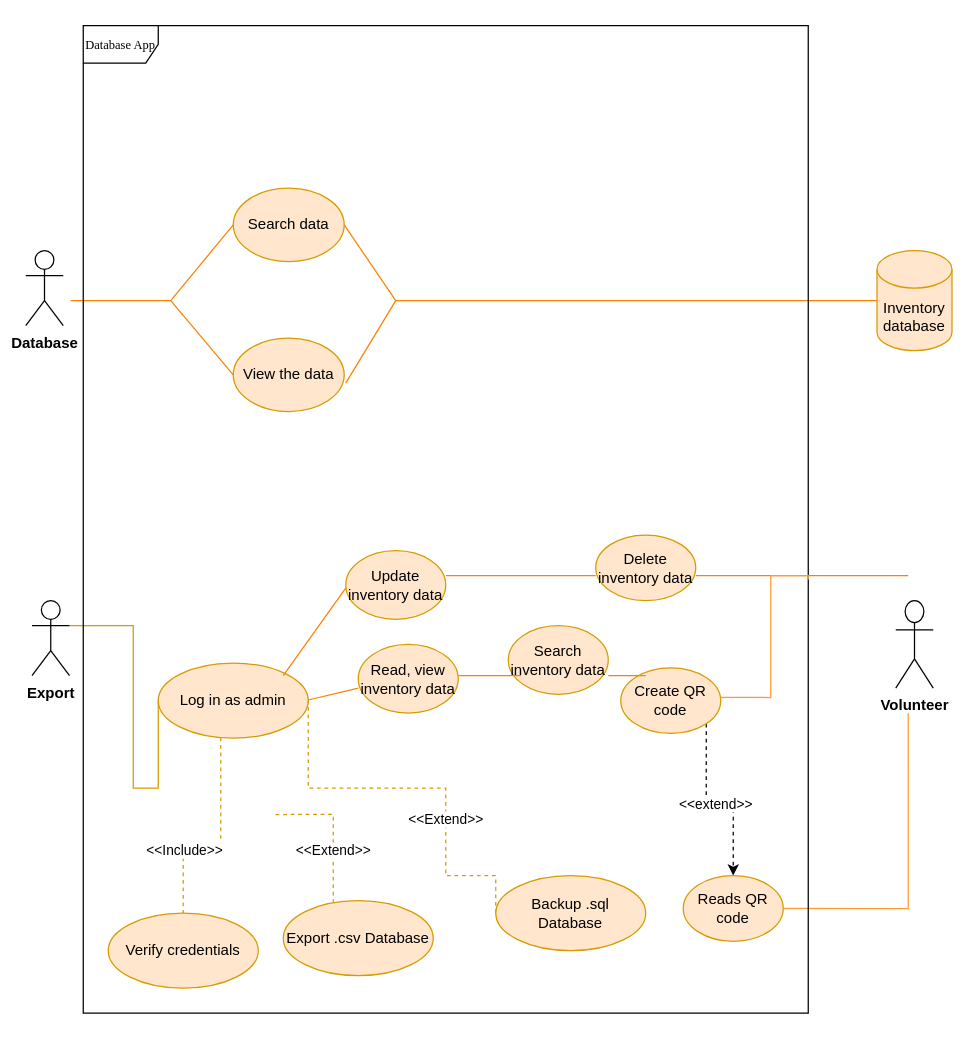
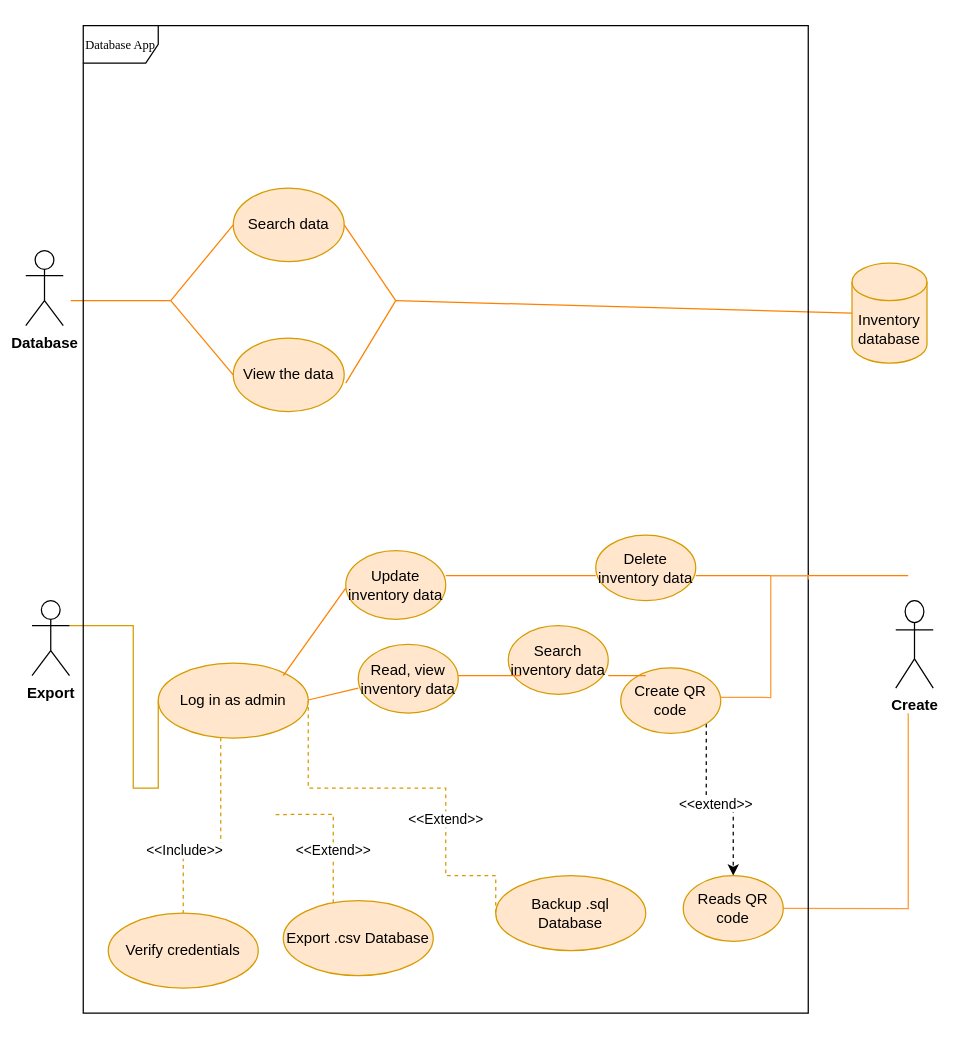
  <mxCell id="0" />
  <mxCell id="1" parent="0" />
  <mxCell id="2" style="edgeStyle=orthogonalEdgeStyle;rounded=0;orthogonalLoop=1;jettySize=auto;html=1;exitX=1;exitY=0.333;exitDx=0;exitDy=0;exitPerimeter=0;endArrow=none;endFill=0;fillColor=#ffe6cc;strokeColor=#d79b00;entryX=0;entryY=0.5;entryDx=0;entryDy=0;" parent="1" source="3" target="6" edge="1"><mxGeometry relative="1" as="geometry"><mxPoint x="155" y="503" as="targetPoint" /><Array as="points"><mxPoint x="106" y="500" /><mxPoint x="106" y="630" /></Array></mxGeometry></mxCell>
  <mxCell id="3" value="&lt;b&gt;Export&lt;/b&gt;" style="shape=umlActor;verticalLabelPosition=bottom;verticalAlign=top;html=1;outlineConnect=0;" parent="1" vertex="1"><mxGeometry x="25" y="480" width="30" height="60" as="geometry" /></mxCell>
- <mxCell id="4" value="Inventory&lt;br&gt;database" style="shape=cylinder3;whiteSpace=wrap;html=1;boundedLbl=1;backgroundOutline=1;size=15;fillColor=#ffe6cc;strokeColor=#d79b00;" parent="1" vertex="1"><mxGeometry x="701" y="200" width="60" height="80" as="geometry" /></mxCell>
+ <mxCell id="4" value="Inventory&lt;br&gt;database" style="shape=cylinder3;whiteSpace=wrap;html=1;boundedLbl=1;backgroundOutline=1;size=15;fillColor=#ffe6cc;strokeColor=#d79b00;" parent="1" vertex="1"><mxGeometry x="681" y="210" width="60" height="80" as="geometry" /></mxCell>
  <mxCell id="5" value="&amp;lt;&amp;lt;Include&amp;gt;&amp;gt;" style="edgeStyle=orthogonalEdgeStyle;rounded=0;orthogonalLoop=1;jettySize=auto;html=1;endArrow=none;endFill=0;fillColor=#ffe6cc;strokeColor=#d79b00;dashed=1;" parent="1" source="6" target="7" edge="1"><mxGeometry x="0.4" relative="1" as="geometry"><Array as="points"><mxPoint x="176" y="680" /><mxPoint x="146" y="680" /></Array><mxPoint as="offset" /></mxGeometry></mxCell>
  <mxCell id="6" value="Log in as admin" style="ellipse;whiteSpace=wrap;html=1;fillColor=#ffe6cc;strokeColor=#d79b00;" parent="1" vertex="1"><mxGeometry x="126" y="530" width="120" height="60" as="geometry" /></mxCell>
  <mxCell id="7" value="Verify credentials" style="ellipse;whiteSpace=wrap;html=1;fillColor=#ffe6cc;strokeColor=#d79b00;" parent="1" vertex="1"><mxGeometry x="86" y="730" width="120" height="60" as="geometry" /></mxCell>
  <mxCell id="8" value="&amp;lt;&amp;lt;Extend&amp;gt;&amp;gt;" style="edgeStyle=orthogonalEdgeStyle;rounded=0;orthogonalLoop=1;jettySize=auto;html=1;exitX=0;exitY=0.5;exitDx=0;exitDy=0;entryX=1;entryY=0.5;entryDx=0;entryDy=0;endArrow=none;endFill=0;fillColor=#ffe6cc;strokeColor=#d79b00;dashed=1;" parent="1" source="9" target="6" edge="1"><mxGeometry x="-0.279" relative="1" as="geometry"><Array as="points"><mxPoint x="356" y="700" /><mxPoint x="356" y="630" /></Array><mxPoint as="offset" /></mxGeometry></mxCell>
  <mxCell id="9" value="Backup .sql &lt;br&gt;Database" style="ellipse;whiteSpace=wrap;html=1;fillColor=#ffe6cc;strokeColor=#d79b00;" parent="1" vertex="1"><mxGeometry x="396" y="700" width="120" height="60" as="geometry" /></mxCell>
  <mxCell id="10" value="&amp;lt;&amp;lt;Extend&amp;gt;&amp;gt;" style="edgeStyle=orthogonalEdgeStyle;rounded=0;orthogonalLoop=1;jettySize=auto;html=1;entryX=1;entryY=1;entryDx=0;entryDy=0;endArrow=none;endFill=0;fillColor=#ffe6cc;strokeColor=#d79b00;dashed=1;" parent="1" edge="1"><mxGeometry x="-0.287" relative="1" as="geometry"><Array as="points"><mxPoint x="266" y="651" /><mxPoint x="238" y="651" /></Array><mxPoint as="offset" /><mxPoint x="266" y="721.898" as="sourcePoint" /><mxPoint x="219.426" y="651.213" as="targetPoint" /></mxGeometry></mxCell>
  <mxCell id="11" value="Export .csv Database" style="ellipse;whiteSpace=wrap;html=1;fillColor=#ffe6cc;strokeColor=#d79b00;" parent="1" vertex="1"><mxGeometry x="226" y="720" width="120" height="60" as="geometry" /></mxCell>
  <mxCell id="12" value="View the data" style="ellipse;whiteSpace=wrap;html=1;fillColor=#ffe6cc;strokeColor=#d79b00;direction=south;" parent="1" vertex="1"><mxGeometry x="186" y="270" width="88.75" height="58.75" as="geometry" /></mxCell>
  <mxCell id="13" value="Search data" style="ellipse;whiteSpace=wrap;html=1;fillColor=#ffe6cc;strokeColor=#d79b00;direction=south;" parent="1" vertex="1"><mxGeometry x="186" y="150" width="88.75" height="58.75" as="geometry" /></mxCell>
  <mxCell id="14" value="&lt;span style=&quot;&quot;&gt;Update inventory data&lt;/span&gt;" style="ellipse;whiteSpace=wrap;html=1;fillColor=#ffe6cc;strokeColor=#d79b00;" parent="1" vertex="1"><mxGeometry x="276" y="440" width="80" height="55" as="geometry" /></mxCell>
  <mxCell id="15" value="&lt;span style=&quot;&quot;&gt;Delete inventory data&lt;/span&gt;" style="ellipse;whiteSpace=wrap;html=1;fillColor=#ffe6cc;strokeColor=#d79b00;" parent="1" vertex="1"><mxGeometry x="476" y="427.5" width="80" height="52.5" as="geometry" /></mxCell>
  <mxCell id="16" value="&lt;span style=&quot;&quot;&gt;Read, view inventory data&lt;/span&gt;" style="ellipse;whiteSpace=wrap;html=1;fillColor=#ffe6cc;strokeColor=#d79b00;" parent="1" vertex="1"><mxGeometry x="286" y="515" width="80" height="55" as="geometry" /></mxCell>
  <mxCell id="17" value="&amp;lt;&amp;lt;extend&amp;gt;&amp;gt;" style="edgeStyle=orthogonalEdgeStyle;rounded=0;orthogonalLoop=1;jettySize=auto;html=1;exitX=1;exitY=1;exitDx=0;exitDy=0;entryX=0.5;entryY=0;entryDx=0;entryDy=0;endArrow=classic;endFill=1;dashed=1;" parent="1" source="18" target="23" edge="1"><mxGeometry relative="1" as="geometry" /></mxCell>
  <mxCell id="18" value="Create QR code" style="ellipse;whiteSpace=wrap;html=1;fillColor=#ffe6cc;strokeColor=#d79b00;" parent="1" vertex="1"><mxGeometry x="496" y="533.75" width="80" height="52.5" as="geometry" /></mxCell>
  <mxCell id="19" value="&lt;span style=&quot;&quot;&gt;Search inventory data&lt;/span&gt;" style="ellipse;whiteSpace=wrap;html=1;fillColor=#ffe6cc;strokeColor=#d79b00;" parent="1" vertex="1"><mxGeometry x="406" y="500" width="80" height="55" as="geometry" /></mxCell>
  <mxCell id="20" value="&lt;b&gt;Database&lt;/b&gt;" style="shape=umlActor;verticalLabelPosition=bottom;verticalAlign=top;html=1;outlineConnect=0;" parent="1" vertex="1"><mxGeometry x="20" y="200" width="30" height="60" as="geometry" /></mxCell>
- <mxCell id="21" value="&lt;b&gt;Volunteer&lt;/b&gt;" style="shape=umlActor;verticalLabelPosition=bottom;verticalAlign=top;html=1;outlineConnect=0;" parent="1" vertex="1"><mxGeometry x="716" y="480" width="30" height="70" as="geometry" /></mxCell>
+ <mxCell id="21" value="&lt;b&gt;Create&lt;/b&gt;" style="shape=umlActor;verticalLabelPosition=bottom;verticalAlign=top;html=1;outlineConnect=0;" parent="1" vertex="1"><mxGeometry x="716" y="480" width="30" height="70" as="geometry" /></mxCell>
  <mxCell id="22" style="edgeStyle=orthogonalEdgeStyle;rounded=0;orthogonalLoop=1;jettySize=auto;html=1;exitX=1;exitY=0.5;exitDx=0;exitDy=0;endArrow=none;endFill=0;strokeColor=#FF9933;entryX=0.333;entryY=1.286;entryDx=0;entryDy=0;entryPerimeter=0;" parent="1" source="23" target="21" edge="1"><mxGeometry relative="1" as="geometry"><mxPoint x="721" y="650" as="targetPoint" /><Array as="points"><mxPoint x="726" y="726" /></Array></mxGeometry></mxCell>
  <mxCell id="23" value="Reads QR code" style="ellipse;whiteSpace=wrap;html=1;fillColor=#ffe6cc;strokeColor=#d79b00;" parent="1" vertex="1"><mxGeometry x="546" y="700" width="80" height="52.5" as="geometry" /></mxCell>
  <mxCell id="24" value="" style="endArrow=none;html=1;rounded=0;strokeColor=#FF8000;" parent="1" edge="1"><mxGeometry width="50" height="50" relative="1" as="geometry"><mxPoint x="56" y="240" as="sourcePoint" /><mxPoint x="136" y="240" as="targetPoint" /></mxGeometry></mxCell>
  <mxCell id="25" value="" style="endArrow=none;html=1;rounded=0;strokeColor=#FF8000;entryX=0.5;entryY=1;entryDx=0;entryDy=0;" parent="1" target="12" edge="1"><mxGeometry width="50" height="50" relative="1" as="geometry"><mxPoint x="136" y="240" as="sourcePoint" /><mxPoint x="176" y="270" as="targetPoint" /></mxGeometry></mxCell>
  <mxCell id="26" value="" style="endArrow=none;html=1;rounded=0;strokeColor=#FF8000;entryX=0.5;entryY=1;entryDx=0;entryDy=0;" parent="1" target="13" edge="1"><mxGeometry width="50" height="50" relative="1" as="geometry"><mxPoint x="136" y="240" as="sourcePoint" /><mxPoint x="186" y="190" as="targetPoint" /></mxGeometry></mxCell>
  <mxCell id="27" value="" style="endArrow=none;html=1;rounded=0;strokeColor=#FF8000;exitX=0.613;exitY=-0.014;exitDx=0;exitDy=0;exitPerimeter=0;" parent="1" source="12" edge="1"><mxGeometry width="50" height="50" relative="1" as="geometry"><mxPoint x="264.75" y="278.75" as="sourcePoint" /><mxPoint x="316" y="240" as="targetPoint" /></mxGeometry></mxCell>
  <mxCell id="28" value="" style="endArrow=none;html=1;rounded=0;strokeColor=#FF8000;entryX=0.5;entryY=0;entryDx=0;entryDy=0;" parent="1" target="13" edge="1"><mxGeometry width="50" height="50" relative="1" as="geometry"><mxPoint x="316" y="240" as="sourcePoint" /><mxPoint x="366" y="178.75" as="targetPoint" /></mxGeometry></mxCell>
  <mxCell id="29" value="" style="endArrow=none;html=1;rounded=0;strokeColor=#FF8000;entryX=0;entryY=0.5;entryDx=0;entryDy=0;entryPerimeter=0;startArrow=none;" parent="1" target="4" edge="1"><mxGeometry width="50" height="50" relative="1" as="geometry"><mxPoint x="316" y="240" as="sourcePoint" /><mxPoint x="336" y="230" as="targetPoint" /></mxGeometry></mxCell>
  <mxCell id="30" value="Database App" style="shape=umlFrame;whiteSpace=wrap;html=1;rounded=0;shadow=0;comic=0;labelBackgroundColor=none;strokeWidth=1;fontFamily=Verdana;fontSize=10;align=center;" parent="1" vertex="1"><mxGeometry x="66" y="20" width="580" height="790" as="geometry" /></mxCell>
  <mxCell id="31" value="" style="endArrow=none;html=1;rounded=0;strokeColor=#FF8000;" parent="1" edge="1"><mxGeometry width="50" height="50" relative="1" as="geometry"><mxPoint x="226" y="540" as="sourcePoint" /><mxPoint x="276" y="470" as="targetPoint" /></mxGeometry></mxCell>
  <mxCell id="32" value="" style="endArrow=none;html=1;rounded=0;strokeColor=#FF8000;" parent="1" edge="1"><mxGeometry width="50" height="50" relative="1" as="geometry"><mxPoint x="356" y="460" as="sourcePoint" /><mxPoint x="476" y="460" as="targetPoint" /></mxGeometry></mxCell>
  <mxCell id="33" value="" style="endArrow=none;html=1;rounded=0;strokeColor=#FF8000;" parent="1" edge="1"><mxGeometry width="50" height="50" relative="1" as="geometry"><mxPoint x="246" y="559.5" as="sourcePoint" /><mxPoint x="286" y="550" as="targetPoint" /></mxGeometry></mxCell>
  <mxCell id="34" value="" style="endArrow=none;html=1;rounded=0;strokeColor=#FF8000;" parent="1" edge="1"><mxGeometry width="50" height="50" relative="1" as="geometry"><mxPoint x="366" y="540" as="sourcePoint" /><mxPoint x="416" y="540" as="targetPoint" /></mxGeometry></mxCell>
  <mxCell id="35" value="" style="endArrow=none;html=1;rounded=0;strokeColor=#FF8000;" parent="1" edge="1"><mxGeometry width="50" height="50" relative="1" as="geometry"><mxPoint x="486" y="540" as="sourcePoint" /><mxPoint x="516" y="540" as="targetPoint" /></mxGeometry></mxCell>
  <mxCell id="36" value="" style="endArrow=none;html=1;rounded=0;strokeColor=#FF8000;" parent="1" edge="1"><mxGeometry width="50" height="50" relative="1" as="geometry"><mxPoint x="556" y="460" as="sourcePoint" /><mxPoint x="726" y="460" as="targetPoint" /></mxGeometry></mxCell>
  <mxCell id="37" style="edgeStyle=orthogonalEdgeStyle;rounded=0;orthogonalLoop=1;jettySize=auto;html=1;exitX=1;exitY=0.5;exitDx=0;exitDy=0;endArrow=none;endFill=0;strokeColor=#FF9933;" parent="1" edge="1"><mxGeometry relative="1" as="geometry"><mxPoint x="646" y="463" as="targetPoint" /><mxPoint x="576" y="557.45" as="sourcePoint" /><Array as="points"><mxPoint x="616" y="557" /><mxPoint x="616" y="460" /><mxPoint x="646" y="460" /></Array></mxGeometry></mxCell>
